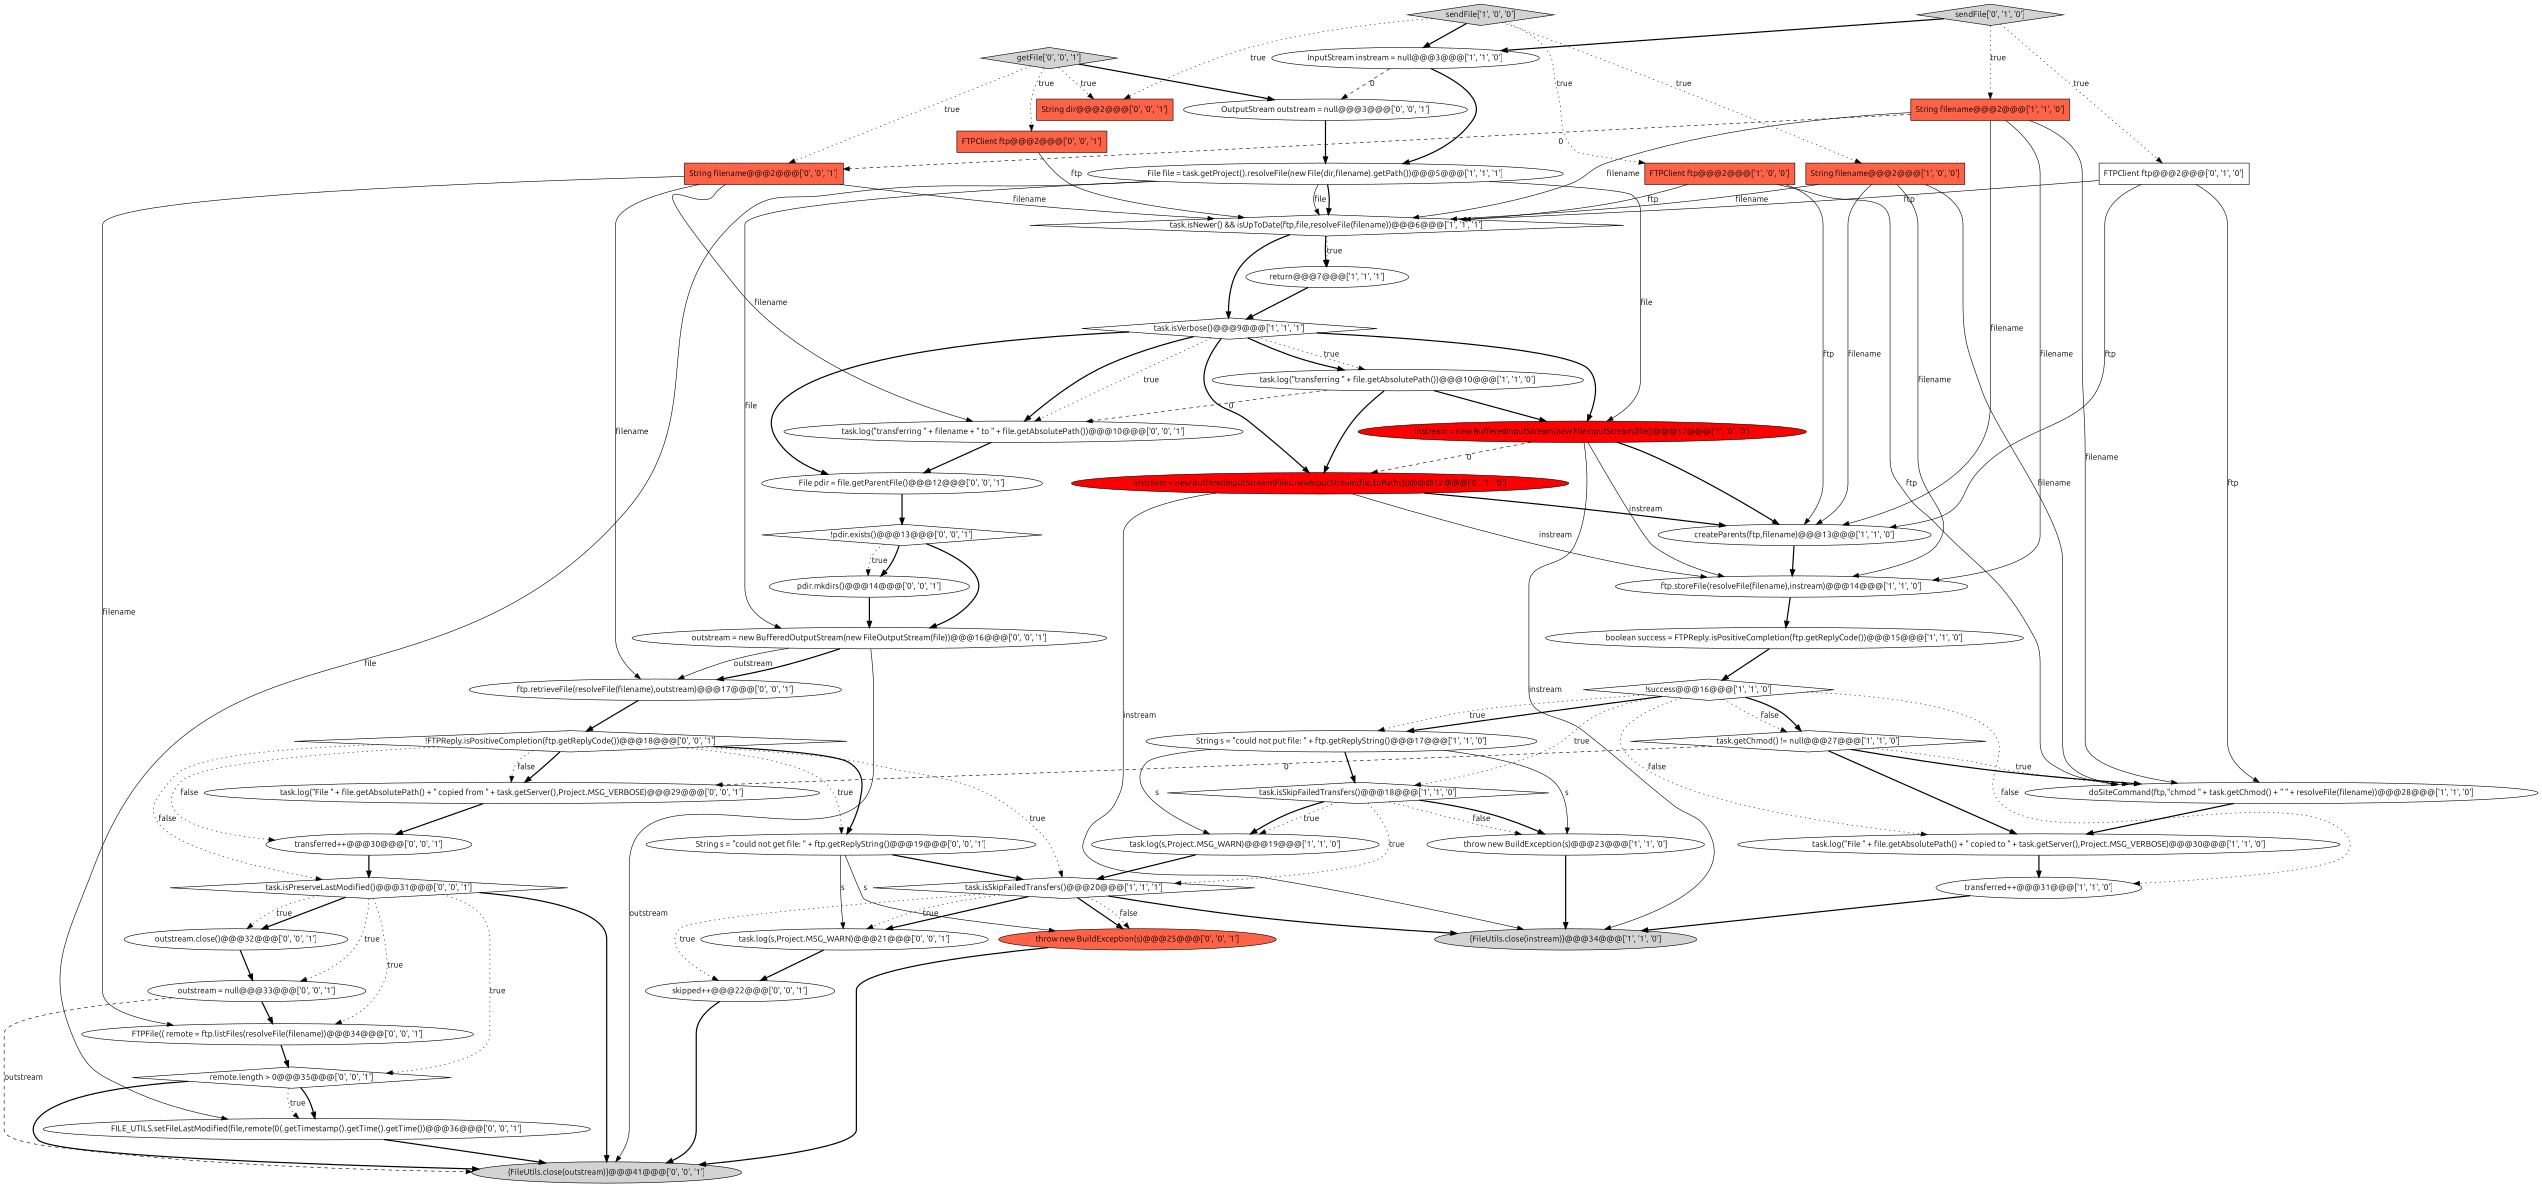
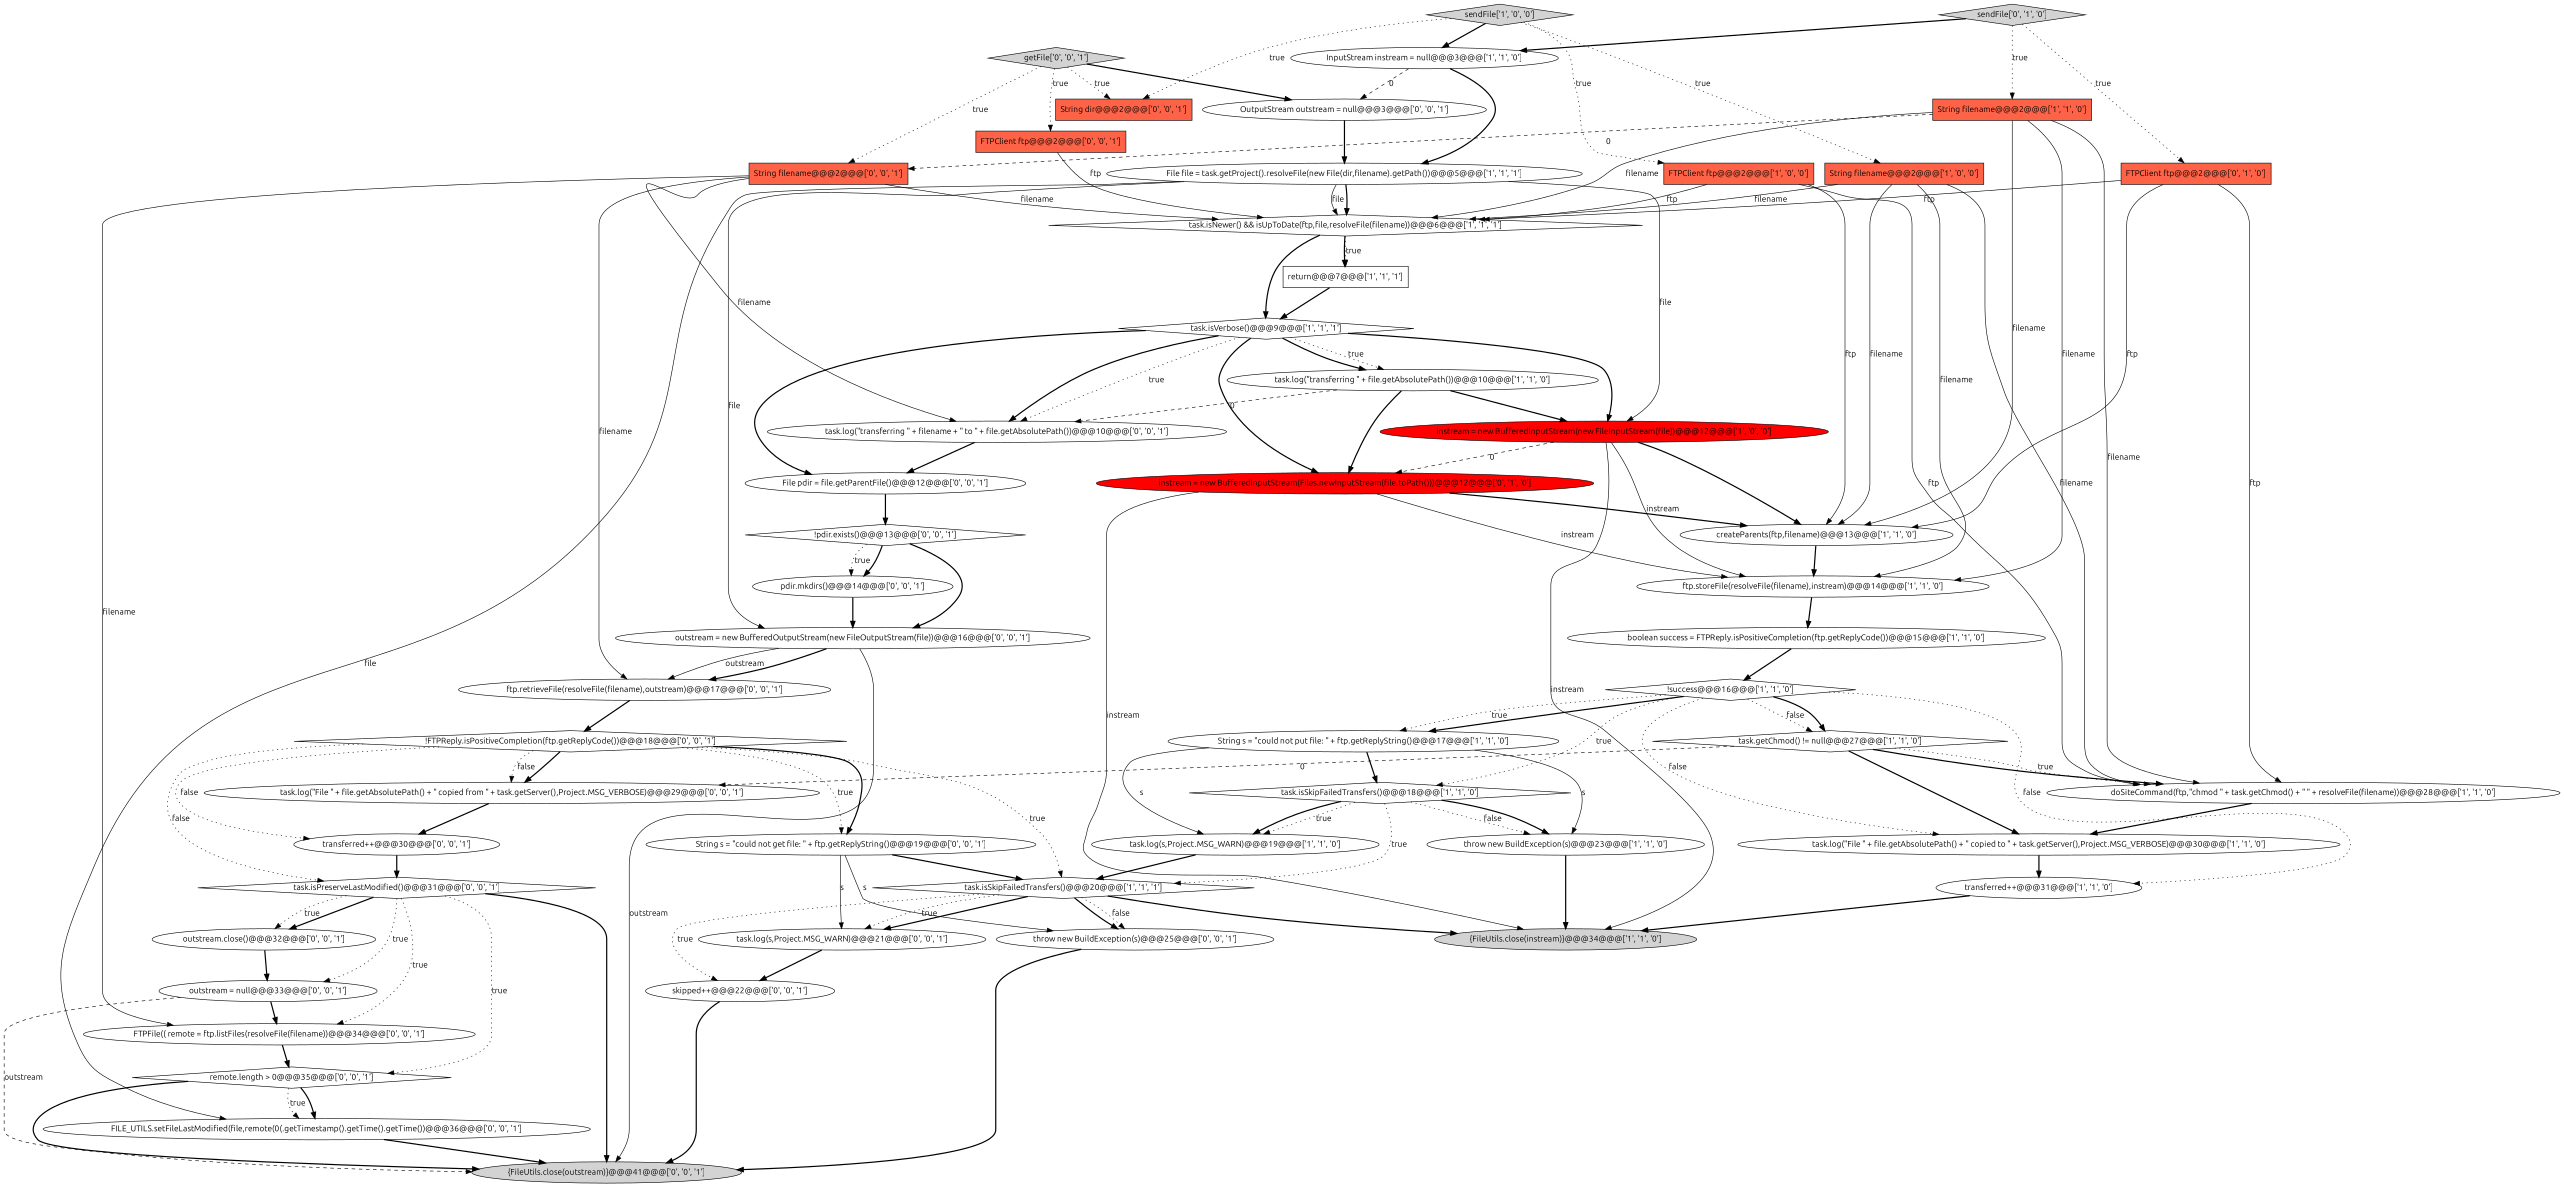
  digraph {
    fontname=Ubuntu
    node [fillcolor=white fontname=Ubuntu shape=ellipse style=filled]
    edge [fontname=Ubuntu style=bold]
-   n1 [label="return@@@7@@@['1', '1', '1']"]
+   n1 [label="return@@@7@@@['1', '1', '1']" shape=box]
    n2 [label="task.isVerbose()@@@9@@@['1', '1', '1']" shape=diamond]
    n3 [label="task.log(\"transferring \" + file.getAbsolutePath())@@@10@@@['1', '1', '0']"]
    n4 [label="task.log(\"transferring \" + filename + \" to \" + file.getAbsolutePath())@@@10@@@['0', '0', '1']"]
    n5 [fillcolor=red label="instream = new BufferedInputStream(new FileInputStream(file))@@@12@@@['1', '0', '0']"]
    n6 [fillcolor=red label="instream = new BufferedInputStream(Files.newInputStream(file.toPath()))@@@12@@@['0', '1', '0']"]
    n7 [label="File pdir = file.getParentFile()@@@12@@@['0', '0', '1']"]
    n8 [label="!success@@@16@@@['1', '1', '0']" shape=diamond]
    n9 [label="String s = \"could not put file: \" + ftp.getReplyString()@@@17@@@['1', '1', '0']"]
    n10 [label="task.log(\"File \" + file.getAbsolutePath() + \" copied to \" + task.getServer(),Project.MSG_VERBOSE)@@@30@@@['1', '1', '0']"]
    n11 [label="task.getChmod() != null@@@27@@@['1', '1', '0']" shape=diamond]
    n12 [label="task.isSkipFailedTransfers()@@@18@@@['1', '1', '0']" shape=diamond]
    n13 [label="transferred++@@@31@@@['1', '1', '0']"]
    n14 [label="throw new BuildException(s)@@@23@@@['1', '1', '0']"]
    n15 [label="task.log(s,Project.MSG_WARN)@@@19@@@['1', '1', '0']"]
    n16 [label="task.log(\"File \" + file.getAbsolutePath() + \" copied from \" + task.getServer(),Project.MSG_VERBOSE)@@@29@@@['0', '0', '1']"]
    n17 [label="doSiteCommand(ftp,\"chmod \" + task.getChmod() + \" \" + resolveFile(filename))@@@28@@@['1', '1', '0']"]
    n18 [label="task.isSkipFailedTransfers()@@@20@@@['1', '1', '1']" shape=diamond]
    n19 [fillcolor=lightgray label="{FileUtils.close(instream)}@@@34@@@['1', '1', '0']"]
    n20 [label="task.isNewer() && isUpToDate(ftp,file,resolveFile(filename))@@@6@@@['1', '1', '1']" shape=diamond]
-   n21 [fillcolor=tomato label="throw new BuildException(s)@@@25@@@['0', '0', '1']"]
+   n21 [label="throw new BuildException(s)@@@25@@@['0', '0', '1']"]
    n22 [fillcolor=lightgray label="{FileUtils.close(outstream)}@@@41@@@['0', '0', '1']"]
    n23 [label="ftp.storeFile(resolveFile(filename),instream)@@@14@@@['1', '1', '0']"]
    n24 [label="createParents(ftp,filename)@@@13@@@['1', '1', '0']"]
    n25 [label="!pdir.exists()@@@13@@@['0', '0', '1']" shape=diamond]
    n26 [label="boolean success = FTPReply.isPositiveCompletion(ftp.getReplyCode())@@@15@@@['1', '1', '0']"]
    n27 [label="ftp.retrieveFile(resolveFile(filename),outstream)@@@17@@@['0', '0', '1']"]
    n28 [label="!FTPReply.isPositiveCompletion(ftp.getReplyCode())@@@18@@@['0', '0', '1']" shape=diamond]
    n29 [label="transferred++@@@30@@@['0', '0', '1']"]
    n30 [label="task.isPreserveLastModified()@@@31@@@['0', '0', '1']" shape=diamond]
    n31 [label="String s = \"could not get file: \" + ftp.getReplyString()@@@19@@@['0', '0', '1']"]
    n32 [fillcolor=lightgray label="sendFile['1', '0', '0']" shape=diamond]
    n33 [fillcolor=tomato label="String filename@@@2@@@['1', '0', '0']" shape=box]
    n34 [fillcolor=tomato label="FTPClient ftp@@@2@@@['1', '0', '0']" shape=box]
    n35 [label="InputStream instream = null@@@3@@@['1', '1', '0']"]
    n36 [fillcolor=tomato label="String dir@@@2@@@['0', '0', '1']" shape=box]
    n37 [label="File file = task.getProject().resolveFile(new File(dir,filename).getPath())@@@5@@@['1', '1', '1']"]
    n38 [label="OutputStream outstream = null@@@3@@@['0', '0', '1']"]
    n39 [fillcolor=tomato label="String filename@@@2@@@['1', '1', '0']" shape=box]
    n40 [fillcolor=tomato label="String filename@@@2@@@['0', '0', '1']" shape=box]
    n41 [label="outstream = new BufferedOutputStream(new FileOutputStream(file))@@@16@@@['0', '0', '1']"]
    n42 [label="pdir.mkdirs()@@@14@@@['0', '0', '1']"]
    n43 [label="FTPFile(( remote = ftp.listFiles(resolveFile(filename))@@@34@@@['0', '0', '1']"]
    n44 [label="remote.length > 0@@@35@@@['0', '0', '1']" shape=diamond]
    n45 [label="FILE_UTILS.setFileLastModified(file,remote(0(.getTimestamp().getTime().getTime())@@@36@@@['0', '0', '1']"]
    n46 [label="skipped++@@@22@@@['0', '0', '1']"]
    n47 [label="task.log(s,Project.MSG_WARN)@@@21@@@['0', '0', '1']"]
    n48 [label="outstream.close()@@@32@@@['0', '0', '1']"]
    n49 [label="outstream = null@@@33@@@['0', '0', '1']"]
    n50 [fillcolor=lightgray label="getFile['0', '0', '1']" shape=diamond]
    n51 [fillcolor=tomato label="FTPClient ftp@@@2@@@['0', '0', '1']" shape=box]
-   n52 [label="FTPClient ftp@@@2@@@['0', '1', '0']" shape=box]
+   n52 [fillcolor=tomato label="FTPClient ftp@@@2@@@['0', '1', '0']" shape=box]
    n53 [fillcolor=lightgray label="sendFile['0', '1', '0']" shape=diamond]
    n1 -> n2
    n2 -> n3 [label=true style=dotted]
    n2 -> n3
    n2 -> n4 [label=true style=dotted]
    n2 -> n4
    n2 -> n5
    n2 -> n6
    n2 -> n7
    n3 -> n4 [label=0 style=dashed]
    n3 -> n5
    n3 -> n6
    n4 -> n7
    n5 -> n6 [label=0 style=dashed]
    n5 -> n19 [label=instream style=solid]
    n5 -> n23 [label=instream style=solid]
    n5 -> n24
    n6 -> n19 [label=instream style=solid]
    n6 -> n23 [label=instream style=solid]
    n6 -> n24
    n7 -> n25
    n8 -> n9
    n8 -> n9 [label=true style=dotted]
    n8 -> n10 [label=false style=dotted]
    n8 -> n11 [label=false style=dotted]
    n8 -> n11
    n8 -> n12 [label=true style=dotted]
    n8 -> n13 [label=false style=dotted]
    n9 -> n12
    n9 -> n14 [label=s style=solid]
    n9 -> n15 [label=s style=solid]
    n10 -> n13
    n11 -> n10
    n11 -> n16 [label=0 style=dashed]
    n11 -> n17
    n11 -> n17 [label=true style=dotted]
    n12 -> n14 [label=false style=dotted]
    n12 -> n14
    n12 -> n15 [label=true style=dotted]
    n12 -> n15
    n12 -> n18 [label=true style=dotted]
    n13 -> n19
    n14 -> n19
    n15 -> n18
    n16 -> n29
    n17 -> n10
    n18 -> n19
    n18 -> n21
    n18 -> n21 [label=false style=dotted]
    n18 -> n46 [label=true style=dotted]
    n18 -> n47
    n18 -> n47 [label=true style=dotted]
    n20 -> n1
    n20 -> n1 [label=true style=dotted]
    n20 -> n2
    n21 -> n22
    n23 -> n26
    n24 -> n23
    n25 -> n41
    n25 -> n42
    n25 -> n42 [label=true style=dotted]
    n26 -> n8
    n27 -> n28
    n28 -> n16
    n28 -> n16 [label=false style=dotted]
    n28 -> n18 [label=true style=dotted]
    n28 -> n29 [label=false style=dotted]
    n28 -> n30 [label=false style=dotted]
    n28 -> n31
    n28 -> n31 [label=true style=dotted]
    n29 -> n30
    n30 -> n22
    n30 -> n43 [label=true style=dotted]
    n30 -> n44 [label=true style=dotted]
    n30 -> n48
    n30 -> n48 [label=true style=dotted]
    n30 -> n49 [label=true style=dotted]
    n31 -> n18
    n31 -> n21 [label=s style=solid]
    n31 -> n47 [label=s style=solid]
    n32 -> n33 [label=true style=dotted]
    n32 -> n34 [label=true style=dotted]
    n32 -> n35
    n32 -> n36 [label=true style=dotted]
    n33 -> n17 [label=filename style=solid]
    n33 -> n20 [label=filename style=solid]
    n33 -> n23 [label=filename style=solid]
    n33 -> n24 [label=filename style=solid]
    n34 -> n17 [label=ftp style=solid]
    n34 -> n20 [label=ftp style=solid]
    n34 -> n24 [label=ftp style=solid]
    n35 -> n37
    n35 -> n38 [label=0 style=dashed]
    n37 -> n5 [label=file style=solid]
    n37 -> n20
    n37 -> n20 [label=file style=solid]
    n37 -> n41 [label=file style=solid]
    n37 -> n45 [label=file style=solid]
    n38 -> n37
    n39 -> n17 [label=filename style=solid]
    n39 -> n20 [label=filename style=solid]
    n39 -> n23 [label=filename style=solid]
    n39 -> n24 [label=filename style=solid]
    n39 -> n40 [label=0 style=dashed]
    n40 -> n4 [label=filename style=solid]
    n40 -> n20 [label=filename style=solid]
    n40 -> n27 [label=filename style=solid]
    n40 -> n43 [label=filename style=solid]
    n41 -> n22 [label=outstream style=solid]
    n41 -> n27 [label=outstream style=solid]
    n41 -> n27
    n42 -> n41
    n43 -> n44
    n44 -> n22
    n44 -> n45
    n44 -> n45 [label=true style=dotted]
    n45 -> n22
    n46 -> n22
    n47 -> n46
    n48 -> n49
    n49 -> n22 [label=outstream style=dashed]
    n49 -> n43
    n50 -> n36 [label=true style=dotted]
    n50 -> n38
    n50 -> n40 [label=true style=dotted]
    n50 -> n51 [label=true style=dotted]
    n51 -> n20 [label=ftp style=solid]
    n52 -> n17 [label=ftp style=solid]
    n52 -> n20 [label=ftp style=solid]
    n52 -> n24 [label=ftp style=solid]
    n53 -> n35
    n53 -> n39 [label=true style=dotted]
    n53 -> n52 [label=true style=dotted]
  }
